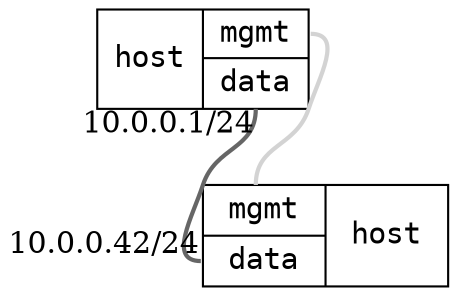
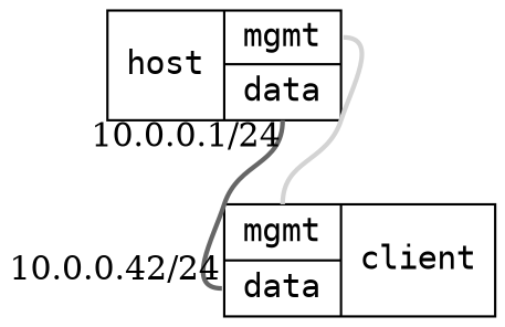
  graph {
    node [fontname="DejaVu Sans Mono, Book" shape=record]
    edge [fontname="DejaVu Serif, Book" penwidth=2]
    n1 [kind=controller label="host | { <mgmt> mgmt | <data> data }"]
-   n2 [kind=infix label="{ <mgmt> mgmt | <data> data } | host"]
+   n2 [kind=infix label="{ <mgmt> mgmt | <data> data } | client"]
    n1 -- n2 [color=lightgrey headport=mgmt kind=mgmt tailport=mgmt]
    n1 -- n2 [color=gray40 headlabel="10.0.0.42/24" headport=data taillabel="10.0.0.1/24" tailport=data]
  }
